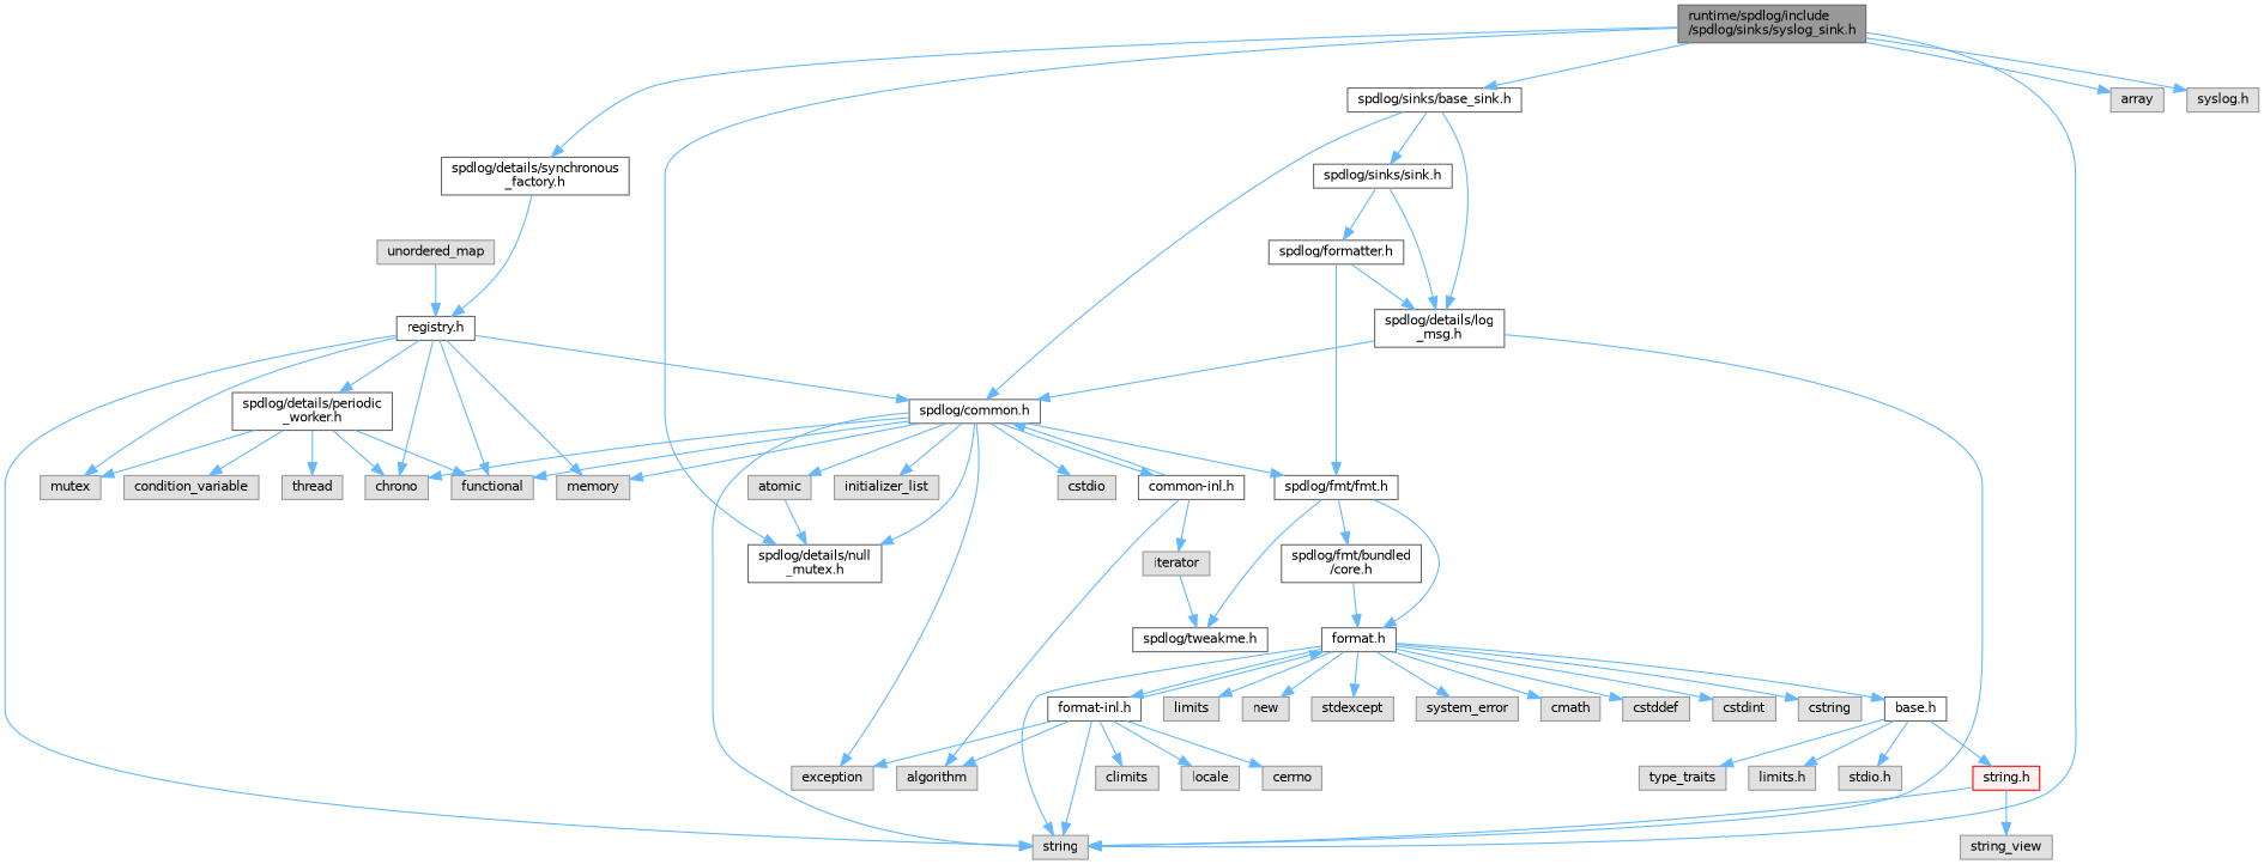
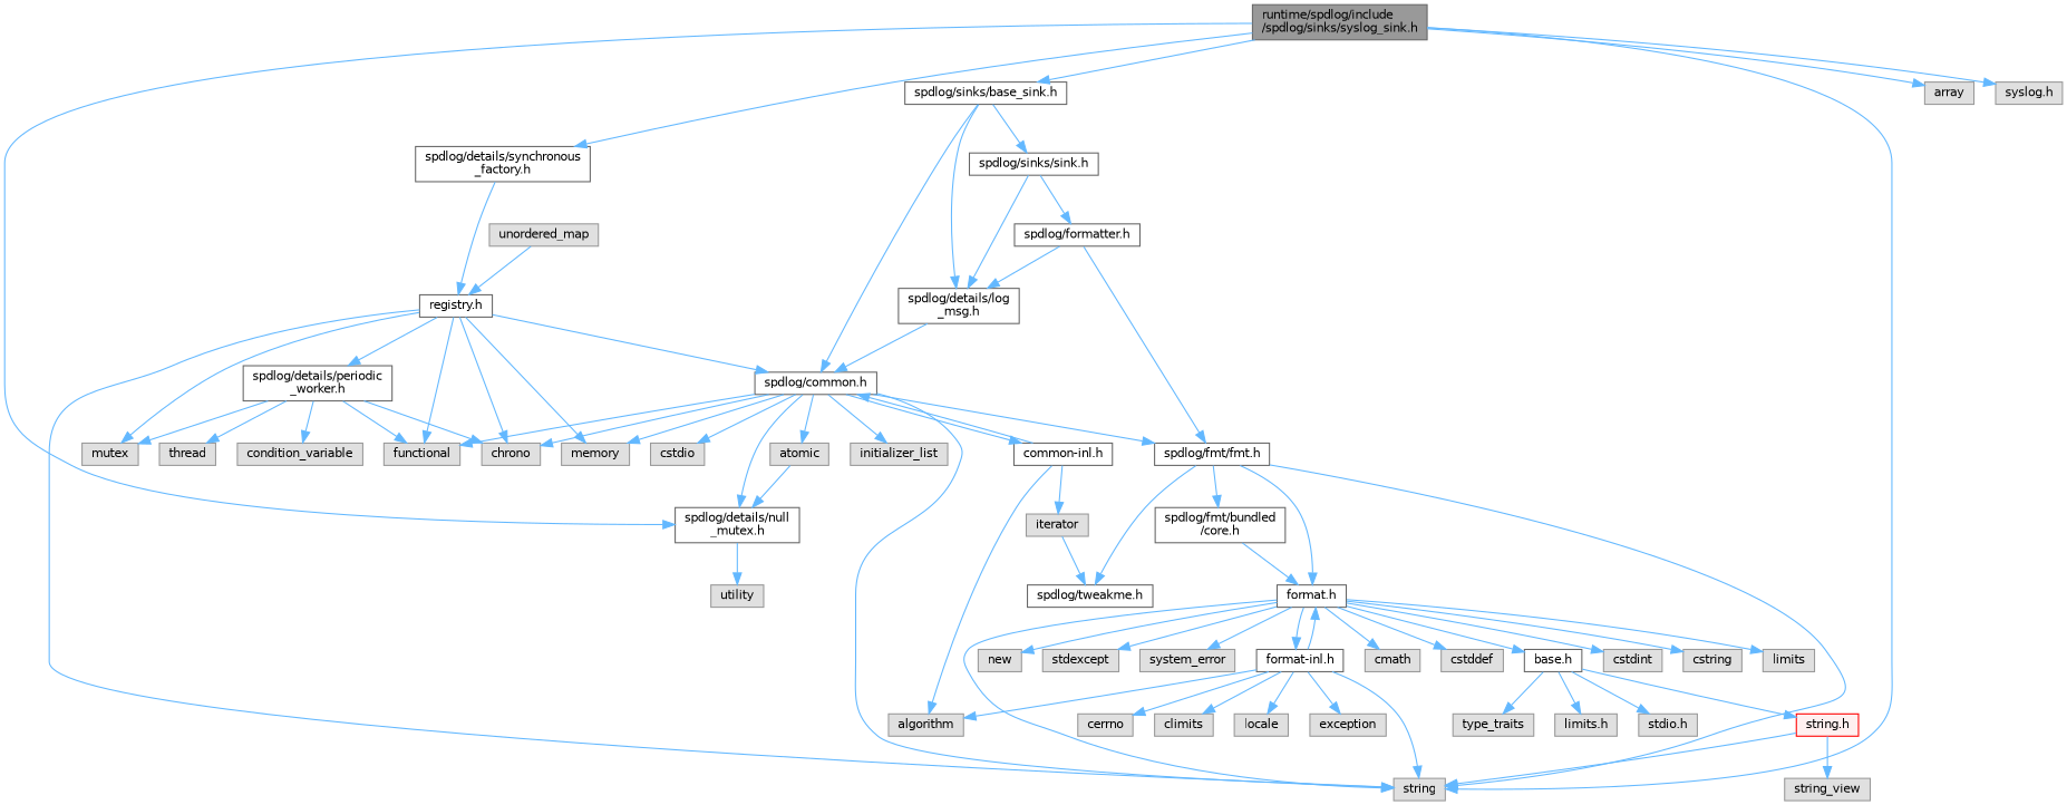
  digraph {
    node [color=grey60 fillcolor="#E0E0E0" fontname=Helvetica fontsize=10 shape=box style=filled]
    edge [color=steelblue1 fontname=Helvetica fontsize=10 labelfontname=Helvetica labelfontsize=10 style=solid]
    n1 [color=gray40 fillcolor=grey60 fontcolor=black height=0.2 label="runtime/spdlog/include\l/spdlog/sinks/syslog_sink.h" width=0.4]
    n2 [color=grey40 fillcolor=white height=0.2 label="spdlog/details/null\l_mutex.h" width=0.4]
    n3 [color=grey40 fillcolor=white height=0.2 label="spdlog/details/synchronous\l_factory.h" width=0.4]
    n4 [height=0.2 label=string width=0.4]
    n5 [color=grey40 fillcolor=white height=0.2 label="spdlog/sinks/base_sink.h" width=0.4]
    n6 [height=0.2 label=array width=0.4]
    n7 [height=0.2 label="syslog.h" width=0.4]
+   n8 [height=0.2 label=utility width=0.4]
    n9 [color=grey40 fillcolor=white height=0.2 label="registry.h" width=0.4]
    n10 [color=grey40 fillcolor=white height=0.2 label="spdlog/common.h" width=0.4]
    n11 [color=grey40 fillcolor=white height=0.2 label="spdlog/details/log\l_msg.h" width=0.4]
    n12 [color=grey40 fillcolor=white height=0.2 label="spdlog/sinks/sink.h" width=0.4]
    n13 [height=0.2 label=atomic width=0.4]
    n14 [height=0.2 label=chrono width=0.4]
    n15 [height=0.2 label=functional width=0.4]
    n16 [height=0.2 label=memory width=0.4]
    n17 [color=grey40 fillcolor=white height=0.2 label="spdlog/details/periodic\l_worker.h" width=0.4]
    n18 [height=0.2 label=mutex width=0.4]
    n19 [height=0.2 label=cstdio width=0.4]
    n20 [height=0.2 label=exception width=0.4]
    n21 [height=0.2 label=initializer_list width=0.4]
    n22 [color=grey40 fillcolor=white height=0.2 label="spdlog/fmt/fmt.h" width=0.4]
    n23 [color=grey40 fillcolor=white height=0.2 label="common-inl.h" width=0.4]
    n24 [height=0.2 label=condition_variable width=0.4]
    n25 [height=0.2 label=thread width=0.4]
    n26 [height=0.2 label=unordered_map width=0.4]
    n27 [color=grey40 fillcolor=white height=0.2 label="spdlog/tweakme.h" width=0.4]
    n28 [height=0.2 label=type_traits width=0.4]
    n29 [color=grey40 fillcolor=white height=0.2 label="spdlog/fmt/bundled\l/core.h" width=0.4]
    n30 [color=grey40 fillcolor=white height=0.2 label="format.h" width=0.4]
    n31 [height=0.2 label=algorithm width=0.4]
    n32 [height=0.2 label=iterator width=0.4]
    n33 [color=grey40 fillcolor=white height=0.2 label="base.h" width=0.4]
    n34 [height=0.2 label=cmath width=0.4]
    n35 [height=0.2 label=cstddef width=0.4]
    n36 [height=0.2 label=cstdint width=0.4]
    n37 [height=0.2 label=cstring width=0.4]
    n38 [height=0.2 label=limits width=0.4]
    n39 [height=0.2 label=new width=0.4]
    n40 [height=0.2 label=stdexcept width=0.4]
    n41 [height=0.2 label=system_error width=0.4]
    n42 [color=grey40 fillcolor=white height=0.2 label="format-inl.h" width=0.4]
    n43 [height=0.2 label="limits.h" width=0.4]
    n44 [height=0.2 label="stdio.h" width=0.4]
    n45 [color=red fillcolor="#FFF0F0" height=0.2 label="string.h" width=0.4]
    n46 [height=0.2 label=cerrno width=0.4]
    n47 [height=0.2 label=climits width=0.4]
    n48 [height=0.2 label=locale width=0.4]
    n49 [height=0.2 label=string_view width=0.4]
    n50 [color=grey40 fillcolor=white height=0.2 label="spdlog/formatter.h" width=0.4]
    n1 -> n2
    n1 -> n3
    n1 -> n4
    n1 -> n5
    n1 -> n6
    n1 -> n7
+   n2 -> n8
    n3 -> n9
    n5 -> n10
    n5 -> n11
    n5 -> n12
    n9 -> n4
    n9 -> n10
    n9 -> n14
    n9 -> n15
    n9 -> n16
    n9 -> n17
    n9 -> n18
    n10 -> n2
    n10 -> n4
    n10 -> n13
    n10 -> n14
    n10 -> n15
    n10 -> n16
    n10 -> n19
-   n10 -> n20
    n10 -> n21
    n10 -> n22
    n10 -> n23
-   n11 -> n4
+   n22 -> n4
    n11 -> n10
    n12 -> n11
    n12 -> n50
    n13 -> n2
    n17 -> n14
    n17 -> n15
    n17 -> n18
    n17 -> n24
    n17 -> n25
    n22 -> n27
    n22 -> n29
    n22 -> n30
    n23 -> n10
    n23 -> n31
    n23 -> n32
    n26 -> n9
    n29 -> n30
    n30 -> n4
    n30 -> n33
    n30 -> n34
    n30 -> n35
    n30 -> n36
    n30 -> n37
    n30 -> n38
    n30 -> n39
    n30 -> n40
    n30 -> n41
    n30 -> n42
    n32 -> n27
    n33 -> n28
    n33 -> n43
    n33 -> n44
    n33 -> n45
    n42 -> n4
    n42 -> n20
    n42 -> n30
    n42 -> n31
    n42 -> n46
    n42 -> n47
    n42 -> n48
    n45 -> n4
    n45 -> n49
    n50 -> n11
    n50 -> n22
  }
